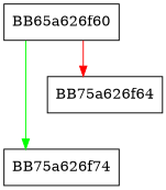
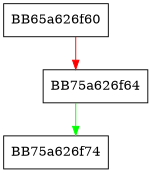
  digraph {
    splines=ortho
    node [shape=box]
    n1 [label=BB65a626f60]
    BB75a626f74
    BB75a626f64
-   n1 -> BB75a626f74 [color=green]
+   BB75a626f64 -> BB75a626f74 [color=green]
    n1 -> BB75a626f64 [color=red]
  }
